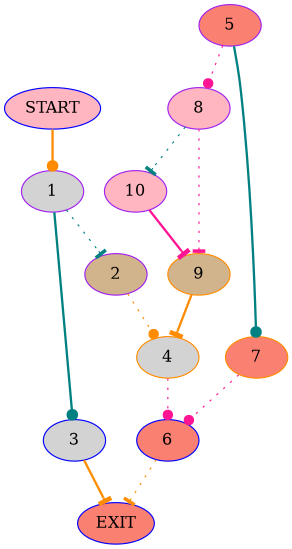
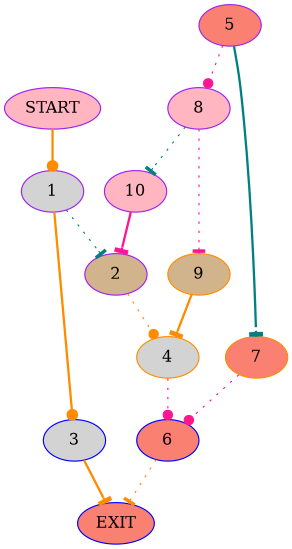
  digraph {
    node [color=purple fillcolor=salmon style=filled]
    edge [arrowhead=dot color=darkorange style=dotted]
-   n1 [color=blue fillcolor=lightpink label=START]
+   n1 [fillcolor=lightpink label=START]
    1 [fillcolor=lightgrey]
    2 [fillcolor=tan]
    3 [color=blue fillcolor=lightgrey]
    n5 [color=blue label=EXIT]
    4 [color=darkorange fillcolor=lightgrey]
    6 [color=blue]
    5
    7 [color=darkorange]
    8 [fillcolor=lightpink]
    9 [color=darkorange fillcolor=tan]
    10 [fillcolor=lightpink]
    n1 -> 1 [style=bold]
    1 -> 2 [arrowhead=tee color=teal]
-   1 -> 3 [color=teal style=bold]
+   1 -> 3 [style=bold]
    2 -> 4
    3 -> n5 [arrowhead=tee style=bold]
    4 -> 6 [color=deeppink]
    6 -> n5 [arrowhead=tee]
-   5 -> 7 [color=teal style=bold]
+   5 -> 7 [arrowhead=tee color=teal style=bold]
    5 -> 8 [color=deeppink]
    7 -> 6 [color=deeppink]
    8 -> 9 [arrowhead=tee color=deeppink]
    8 -> 10 [arrowhead=tee color=teal]
    9 -> 4 [arrowhead=tee style=bold]
-   10 -> 9 [arrowhead=tee color=deeppink style=bold]
+   10 -> 2 [arrowhead=tee color=deeppink style=bold]
  }
